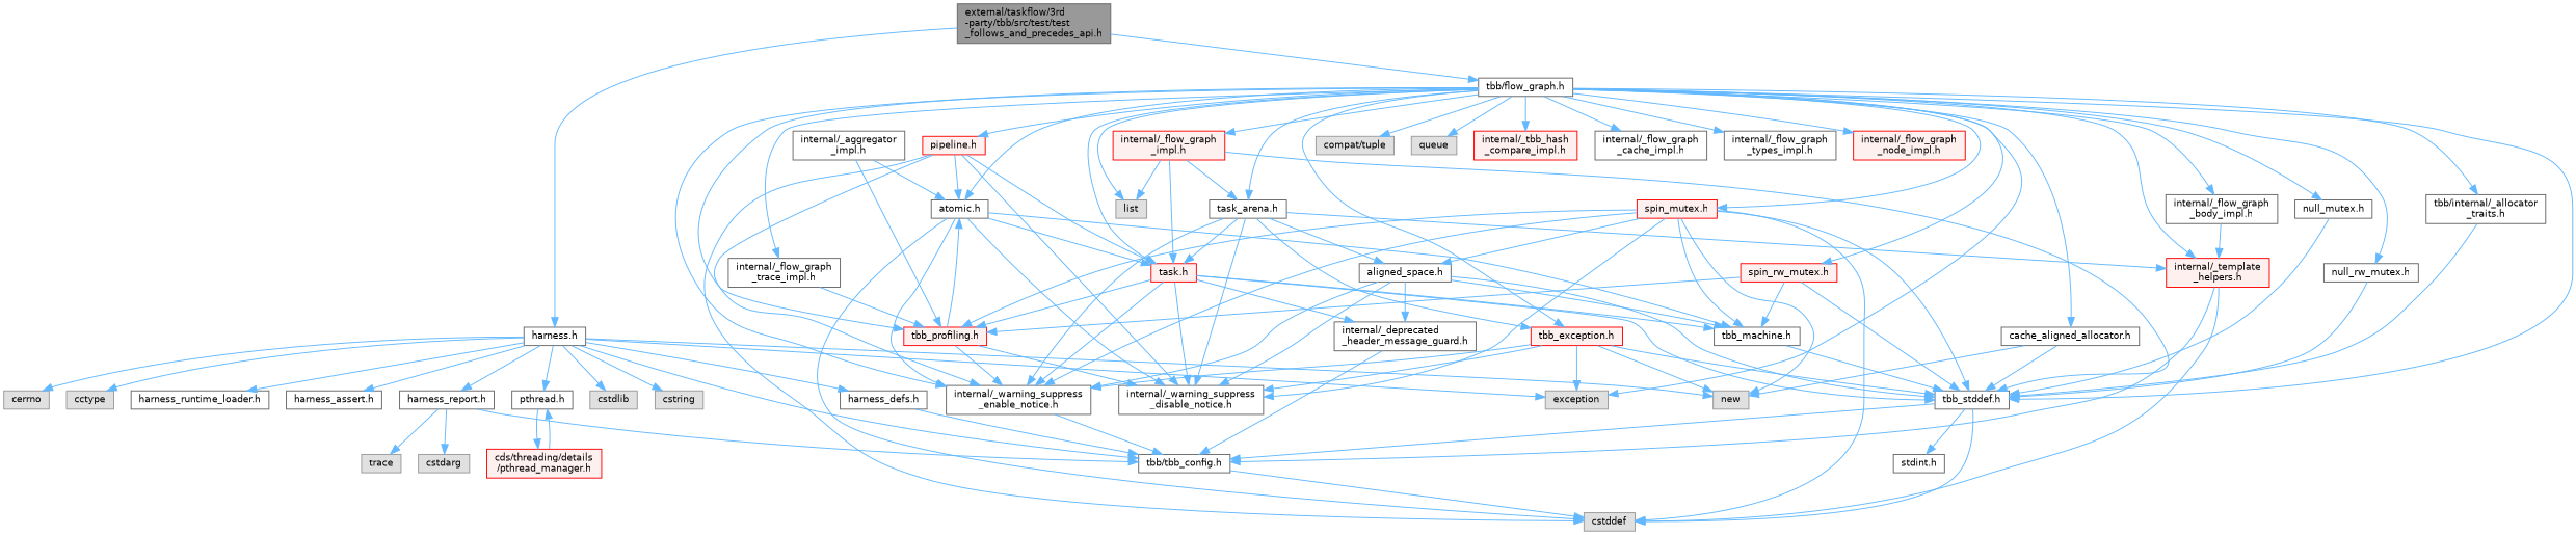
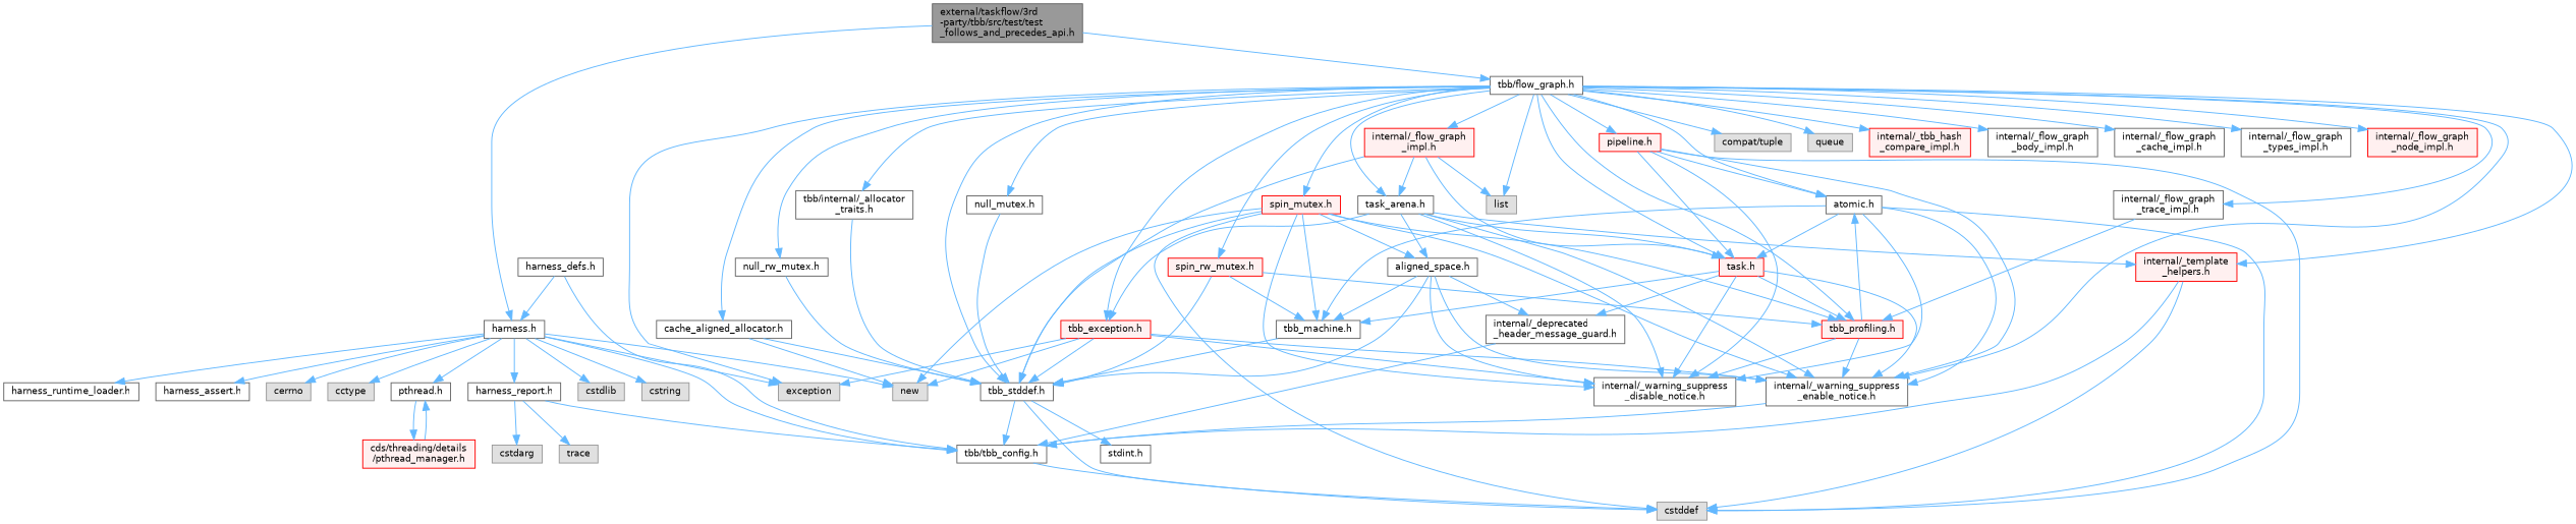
  digraph {
    node [color=grey40 fillcolor=white fontname=Helvetica fontsize=10 shape=box style=filled]
    edge [color=steelblue1 fontname=Helvetica fontsize=10 labelfontname=Helvetica labelfontsize=10 style=solid]
    n1 [color=gray40 fillcolor=grey60 fontcolor=black height=0.2 label="external/taskflow/3rd\l-party/tbb/src/test/test\l_follows_and_precedes_api.h" width=0.4]
    n2 [height=0.2 label="harness.h" width=0.4]
    n3 [height=0.2 label="tbb/flow_graph.h" width=0.4]
    n4 [height=0.2 label="tbb/tbb_config.h" width=0.4]
    n5 [height=0.2 label="harness_defs.h" width=0.4]
    n6 [color=grey60 fillcolor="#E0E0E0" height=0.2 label=cstdlib width=0.4]
    n7 [color=grey60 fillcolor="#E0E0E0" height=0.2 label=cstring width=0.4]
    n8 [color=grey60 fillcolor="#E0E0E0" height=0.2 label=cerrno width=0.4]
    n9 [color=grey60 fillcolor="#E0E0E0" height=0.2 label=cctype width=0.4]
    n10 [color=grey60 fillcolor="#E0E0E0" height=0.2 label=new width=0.4]
    n11 [height=0.2 label="pthread.h" width=0.4]
    n12 [height=0.2 label="harness_runtime_loader.h" width=0.4]
    n13 [height=0.2 label="harness_report.h" width=0.4]
    n14 [color=grey60 fillcolor="#E0E0E0" height=0.2 label=exception width=0.4]
    n15 [height=0.2 label="harness_assert.h" width=0.4]
    n16 [height=0.2 label="internal/_warning_suppress\l_enable_notice.h" width=0.4]
    n17 [height=0.2 label="tbb_stddef.h" width=0.4]
    n18 [height=0.2 label="atomic.h" width=0.4]
    n19 [color=red fillcolor="#FFF0F0" height=0.2 label="spin_mutex.h" width=0.4]
    n20 [color=red fillcolor="#FFF0F0" height=0.2 label="tbb_profiling.h" width=0.4]
    n21 [height=0.2 label="null_mutex.h" width=0.4]
    n22 [color=red fillcolor="#FFF0F0" height=0.2 label="spin_rw_mutex.h" width=0.4]
    n23 [height=0.2 label="null_rw_mutex.h" width=0.4]
    n24 [color=red fillcolor="#FFF0F0" height=0.2 label="task.h" width=0.4]
    n25 [height=0.2 label="cache_aligned_allocator.h" width=0.4]
    n26 [color=red fillcolor="#FFF0F0" height=0.2 label="tbb_exception.h" width=0.4]
    n27 [color=red fillcolor="#FFF0F0" height=0.2 label="pipeline.h" width=0.4]
    n28 [color=red fillcolor="#FFF0F0" height=0.2 label="internal/_template\l_helpers.h" width=0.4]
    n29 [height=0.2 label="tbb/internal/_allocator\l_traits.h" width=0.4]
    n30 [height=0.2 label="task_arena.h" width=0.4]
    n31 [color=grey60 fillcolor="#E0E0E0" height=0.2 label="compat/tuple" width=0.4]
    n32 [color=grey60 fillcolor="#E0E0E0" height=0.2 label=list width=0.4]
    n33 [color=grey60 fillcolor="#E0E0E0" height=0.2 label=queue width=0.4]
    n34 [color=red fillcolor="#FFF0F0" height=0.2 label="internal/_flow_graph\l_impl.h" width=0.4]
    n35 [height=0.2 label="internal/_flow_graph\l_trace_impl.h" width=0.4]
    n36 [color=red fillcolor="#FFF0F0" height=0.2 label="internal/_tbb_hash\l_compare_impl.h" width=0.4]
    n37 [height=0.2 label="internal/_flow_graph\l_body_impl.h" width=0.4]
    n38 [height=0.2 label="internal/_flow_graph\l_cache_impl.h" width=0.4]
    n39 [height=0.2 label="internal/_flow_graph\l_types_impl.h" width=0.4]
    n40 [color=red fillcolor="#FFF0F0" height=0.2 label="internal/_flow_graph\l_node_impl.h" width=0.4]
    n41 [color=grey60 fillcolor="#E0E0E0" height=0.2 label=cstddef width=0.4]
    n42 [color=red fillcolor="#FFF0F0" height=0.2 label="cds/threading/details\l/pthread_manager.h" width=0.4]
    n43 [color=grey60 fillcolor="#E0E0E0" height=0.2 label=trace width=0.4]
    n44 [color=grey60 fillcolor="#E0E0E0" height=0.2 label=cstdarg width=0.4]
    n45 [height=0.2 label="stdint.h" width=0.4]
    n46 [height=0.2 label="tbb_machine.h" width=0.4]
    n47 [height=0.2 label="internal/_warning_suppress\l_disable_notice.h" width=0.4]
    n48 [height=0.2 label="aligned_space.h" width=0.4]
    n49 [height=0.2 label="internal/_deprecated\l_header_message_guard.h" width=0.4]
-   n50 [height=0.2 label="internal/_aggregator\l_impl.h" width=0.4]
    n1 -> n2
    n1 -> n3
    n2 -> n4
-   n2 -> n5
+   n5 -> n2
    n2 -> n6
    n2 -> n7
    n2 -> n8
    n2 -> n9
    n2 -> n10
    n2 -> n11
    n2 -> n12
    n2 -> n13
    n2 -> n14
    n2 -> n15
    n3 -> n14
    n3 -> n16
    n3 -> n17
    n3 -> n18
    n3 -> n19
    n3 -> n20
    n3 -> n21
    n3 -> n22
    n3 -> n23
    n3 -> n24
    n3 -> n25
    n3 -> n26
    n3 -> n27
    n3 -> n28
    n3 -> n29
    n3 -> n30
    n3 -> n31
    n3 -> n32
    n3 -> n33
    n3 -> n34
    n3 -> n35
    n3 -> n36
    n3 -> n37
    n3 -> n38
    n3 -> n39
    n3 -> n40
    n4 -> n41
    n5 -> n4
    n11 -> n42
    n13 -> n4
    n13 -> n43
    n13 -> n44
    n16 -> n4
    n17 -> n4
    n17 -> n41
    n17 -> n45
    n18 -> n16
    n18 -> n24
    n18 -> n41
    n18 -> n46
    n18 -> n47
    n19 -> n10
    n19 -> n16
    n19 -> n17
    n19 -> n20
    n19 -> n41
    n19 -> n46
    n19 -> n47
    n19 -> n48
    n20 -> n16
    n20 -> n18
    n20 -> n47
    n21 -> n17
    n22 -> n17
    n22 -> n20
    n22 -> n46
    n23 -> n17
    n24 -> n16
-   n24 -> n17
    n24 -> n20
    n24 -> n46
    n24 -> n47
    n24 -> n49
    n25 -> n10
    n25 -> n17
    n26 -> n10
    n26 -> n14
    n26 -> n16
    n26 -> n17
    n26 -> n47
    n27 -> n16
    n27 -> n18
    n27 -> n24
    n27 -> n41
    n27 -> n47
    n28 -> n4
    n28 -> n41
    n29 -> n17
    n30 -> n16
    n30 -> n24
    n30 -> n26
    n30 -> n28
    n30 -> n47
    n30 -> n48
    n34 -> n17
    n34 -> n24
    n34 -> n30
    n34 -> n32
    n35 -> n20
-   n37 -> n28
    n42 -> n11
    n46 -> n17
    n48 -> n16
    n48 -> n17
    n48 -> n46
    n48 -> n47
    n48 -> n49
    n49 -> n4
-   n50 -> n18
-   n50 -> n20
  }
